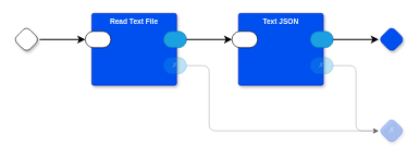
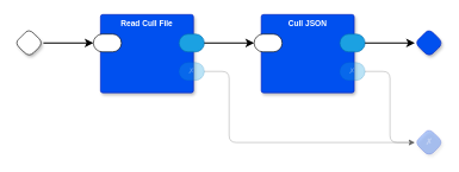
  <mxCell id="0" />
  <mxCell id="1" parent="0" />
  <mxCell id="2" style="edgeStyle=orthogonalEdgeStyle;curved=0;rounded=1;orthogonalLoop=1;jettySize=auto;html=1;exitX=1;exitY=0.5;exitDx=0;exitDy=0;exitPerimeter=0;strokeColor=default;strokeWidth=2;align=center;verticalAlign=middle;fontFamily=Helvetica;fontSize=11;fontColor=default;labelBackgroundColor=default;endArrow=classic;" edge="1" parent="1" source="3" target="5"><mxGeometry relative="1" as="geometry" /></mxCell>
  <mxCell id="3" value="" style="rhombus;whiteSpace=wrap;html=1;rounded=1;fontStyle=1;glass=0;sketch=0;fontSize=12;points=[[0,0.5,0,0,0],[0.5,0,0,0,0],[0.5,1,0,0,0],[1,0.5,0,0,0]];shadow=1;fontFamily=Helvetica;fontColor=default;" vertex="1" parent="1"><mxGeometry x="20" y="40" width="40" height="40" as="geometry" /></mxCell>
- <mxCell id="4" value="Read Text File" style="rounded=1;whiteSpace=wrap;html=1;sketch=0;container=1;recursiveResize=0;verticalAlign=top;arcSize=6;fontStyle=1;autosize=0;points=[];absoluteArcSize=1;shadow=1;strokeColor=#001DBC;fillColor=#0050ef;fontColor=#ffffff;fontFamily=Helvetica;fontSize=11;" vertex="1" parent="1"><mxGeometry x="140" y="20" width="130" height="110" as="geometry"><mxRectangle x="-98" y="-1230" width="99" height="26" as="alternateBounds" /></mxGeometry></mxCell>
+ <mxCell id="4" value="Read Cull File" style="rounded=1;whiteSpace=wrap;html=1;sketch=0;container=1;recursiveResize=0;verticalAlign=top;arcSize=6;fontStyle=1;autosize=0;points=[];absoluteArcSize=1;shadow=1;strokeColor=#001DBC;fillColor=#0050ef;fontColor=#ffffff;fontFamily=Helvetica;fontSize=11;" vertex="1" parent="1"><mxGeometry x="140" y="20" width="130" height="110" as="geometry"><mxRectangle x="-98" y="-1230" width="99" height="26" as="alternateBounds" /></mxGeometry></mxCell>
  <mxCell id="5" value="" style="rounded=1;whiteSpace=wrap;html=1;sketch=0;points=[[0,0.5,0,0,0],[1,0.5,0,0,0]];arcSize=50;fontFamily=Helvetica;fontSize=11;fontColor=default;" vertex="1" parent="4"><mxGeometry x="-10" y="27.5" width="39.25" height="25" as="geometry" /></mxCell>
  <mxCell id="6" value="" style="rounded=1;whiteSpace=wrap;html=1;sketch=0;points=[[0,0.5,0,0,0],[1,0.5,0,0,0]];fillColor=#1ba1e2;fontColor=#ffffff;strokeColor=#006EAF;arcSize=50;fontFamily=Helvetica;fontSize=11;" vertex="1" parent="4"><mxGeometry x="110" y="27.5" width="35.25" height="25" as="geometry" /></mxCell>
  <mxCell id="7" value="✗" style="rounded=1;whiteSpace=wrap;html=1;sketch=0;points=[[0,0.5,0,0,0],[1,0.5,0,0,0]];fillColor=#1ba1e2;fontColor=#ffffff;strokeColor=#006EAF;arcSize=50;fontFamily=Helvetica;fontSize=11;textOpacity=30;opacity=30;" vertex="1" parent="4"><mxGeometry x="110" y="67.5" width="35.25" height="25" as="geometry" /></mxCell>
- <mxCell id="8" value="Text JSON" style="rounded=1;whiteSpace=wrap;html=1;sketch=0;container=1;recursiveResize=0;verticalAlign=top;arcSize=6;fontStyle=1;autosize=0;points=[];absoluteArcSize=1;shadow=1;strokeColor=#001DBC;fillColor=#0050ef;fontColor=#ffffff;fontFamily=Helvetica;fontSize=11;" vertex="1" parent="1"><mxGeometry x="365" y="20" width="130" height="110" as="geometry"><mxRectangle x="-98" y="-1230" width="99" height="26" as="alternateBounds" /></mxGeometry></mxCell>
+ <mxCell id="8" value="Cull JSON" style="rounded=1;whiteSpace=wrap;html=1;sketch=0;container=1;recursiveResize=0;verticalAlign=top;arcSize=6;fontStyle=1;autosize=0;points=[];absoluteArcSize=1;shadow=1;strokeColor=#001DBC;fillColor=#0050ef;fontColor=#ffffff;fontFamily=Helvetica;fontSize=11;" vertex="1" parent="1"><mxGeometry x="365" y="20" width="130" height="110" as="geometry"><mxRectangle x="-98" y="-1230" width="99" height="26" as="alternateBounds" /></mxGeometry></mxCell>
  <mxCell id="9" value="" style="rounded=1;whiteSpace=wrap;html=1;sketch=0;points=[[0,0.5,0,0,0],[1,0.5,0,0,0]];arcSize=50;fontFamily=Helvetica;fontSize=11;fontColor=default;" vertex="1" parent="8"><mxGeometry x="-10" y="27.5" width="39.25" height="25" as="geometry" /></mxCell>
  <mxCell id="10" value="" style="rounded=1;whiteSpace=wrap;html=1;sketch=0;points=[[0,0.5,0,0,0],[1,0.5,0,0,0]];fillColor=#1ba1e2;fontColor=#ffffff;strokeColor=#006EAF;arcSize=50;fontFamily=Helvetica;fontSize=11;" vertex="1" parent="8"><mxGeometry x="110" y="27.5" width="35.25" height="25" as="geometry" /></mxCell>
  <mxCell id="11" value="✗" style="rounded=1;whiteSpace=wrap;html=1;sketch=0;points=[[0,0.5,0,0,0],[1,0.5,0,0,0]];fillColor=#1ba1e2;fontColor=#ffffff;strokeColor=#006EAF;arcSize=50;fontFamily=Helvetica;fontSize=11;textOpacity=30;opacity=30;" vertex="1" parent="8"><mxGeometry x="110" y="67.5" width="35.25" height="25" as="geometry" /></mxCell>
  <mxCell id="12" value="" style="rhombus;whiteSpace=wrap;html=1;rounded=1;fontStyle=1;glass=0;sketch=0;fontSize=12;points=[[0,0.5,0,0,0],[0.5,0,0,0,0],[0.5,1,0,0,0],[1,0.5,0,0,0]];shadow=1;fillColor=#0050ef;fontColor=#ffffff;strokeColor=#001DBC;fontFamily=Helvetica;" vertex="1" parent="1"><mxGeometry x="580" y="40" width="40" height="40" as="geometry" /></mxCell>
  <mxCell id="13" value="✗" style="rhombus;whiteSpace=wrap;html=1;rounded=1;fillColor=#0050ef;fontColor=#ffffff;strokeColor=#001DBC;fontStyle=1;glass=0;sketch=0;fontSize=12;points=[[0,0.5,0,0,0],[0.5,0,0,0,0],[0.5,1,0,0,0],[1,0.5,0,0,0]];shadow=1;opacity=30;textOpacity=30;" vertex="1" parent="1"><mxGeometry x="580" y="180" width="40" height="40" as="geometry" /></mxCell>
  <mxCell id="14" style="edgeStyle=orthogonalEdgeStyle;rounded=1;orthogonalLoop=1;jettySize=auto;html=1;exitX=1;exitY=0.5;exitDx=0;exitDy=0;exitPerimeter=0;entryX=0;entryY=0.5;entryDx=0;entryDy=0;entryPerimeter=0;curved=0;opacity=30;" edge="1" parent="1" source="11" target="13"><mxGeometry relative="1" as="geometry" /></mxCell>
  <mxCell id="15" style="edgeStyle=orthogonalEdgeStyle;curved=0;rounded=1;orthogonalLoop=1;jettySize=auto;html=1;exitX=1;exitY=0.5;exitDx=0;exitDy=0;exitPerimeter=0;entryX=0;entryY=0.5;entryDx=0;entryDy=0;entryPerimeter=0;opacity=30;strokeColor=default;align=center;verticalAlign=middle;fontFamily=Helvetica;fontSize=11;fontColor=default;labelBackgroundColor=default;endArrow=classic;" edge="1" parent="1" source="7" target="13"><mxGeometry relative="1" as="geometry"><Array as="points"><mxPoint x="320" y="100" /><mxPoint x="320" y="200" /></Array></mxGeometry></mxCell>
  <mxCell id="16" style="edgeStyle=orthogonalEdgeStyle;curved=0;rounded=1;orthogonalLoop=1;jettySize=auto;html=1;exitX=1;exitY=0.5;exitDx=0;exitDy=0;exitPerimeter=0;entryX=0;entryY=0.5;entryDx=0;entryDy=0;entryPerimeter=0;strokeColor=default;align=center;verticalAlign=middle;fontFamily=Helvetica;fontSize=11;fontColor=default;labelBackgroundColor=default;endArrow=classic;strokeWidth=2;" edge="1" parent="1" source="10" target="12"><mxGeometry relative="1" as="geometry" /></mxCell>
  <mxCell id="17" style="edgeStyle=orthogonalEdgeStyle;curved=0;rounded=1;orthogonalLoop=1;jettySize=auto;html=1;exitX=1;exitY=0.5;exitDx=0;exitDy=0;exitPerimeter=0;entryX=0;entryY=0.5;entryDx=0;entryDy=0;entryPerimeter=0;strokeColor=default;strokeWidth=2;align=center;verticalAlign=middle;fontFamily=Helvetica;fontSize=11;fontColor=default;labelBackgroundColor=default;endArrow=classic;" edge="1" parent="1" source="6" target="9"><mxGeometry relative="1" as="geometry" /></mxCell>
